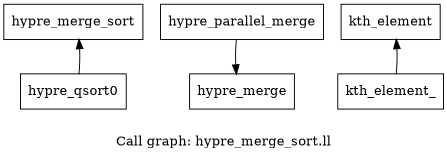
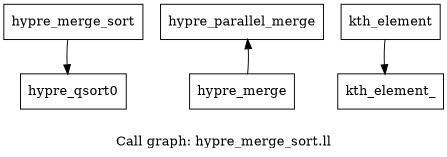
  digraph {
    label="Call graph: hypre_merge_sort.ll"
    node [shape=record]
    n1 [label="{hypre_merge_sort}"]
    n2 [label="{hypre_qsort0}"]
    n3 [label="{hypre_parallel_merge}"]
    n4 [label="{hypre_merge}"]
    n5 [label="{kth_element}"]
    n6 [label="{kth_element_}"]
-   n2 -> n1
-   n3 -> n4
-   n6 -> n5
+   n1 -> n2
+   n4 -> n3
+   n5 -> n6
  }
